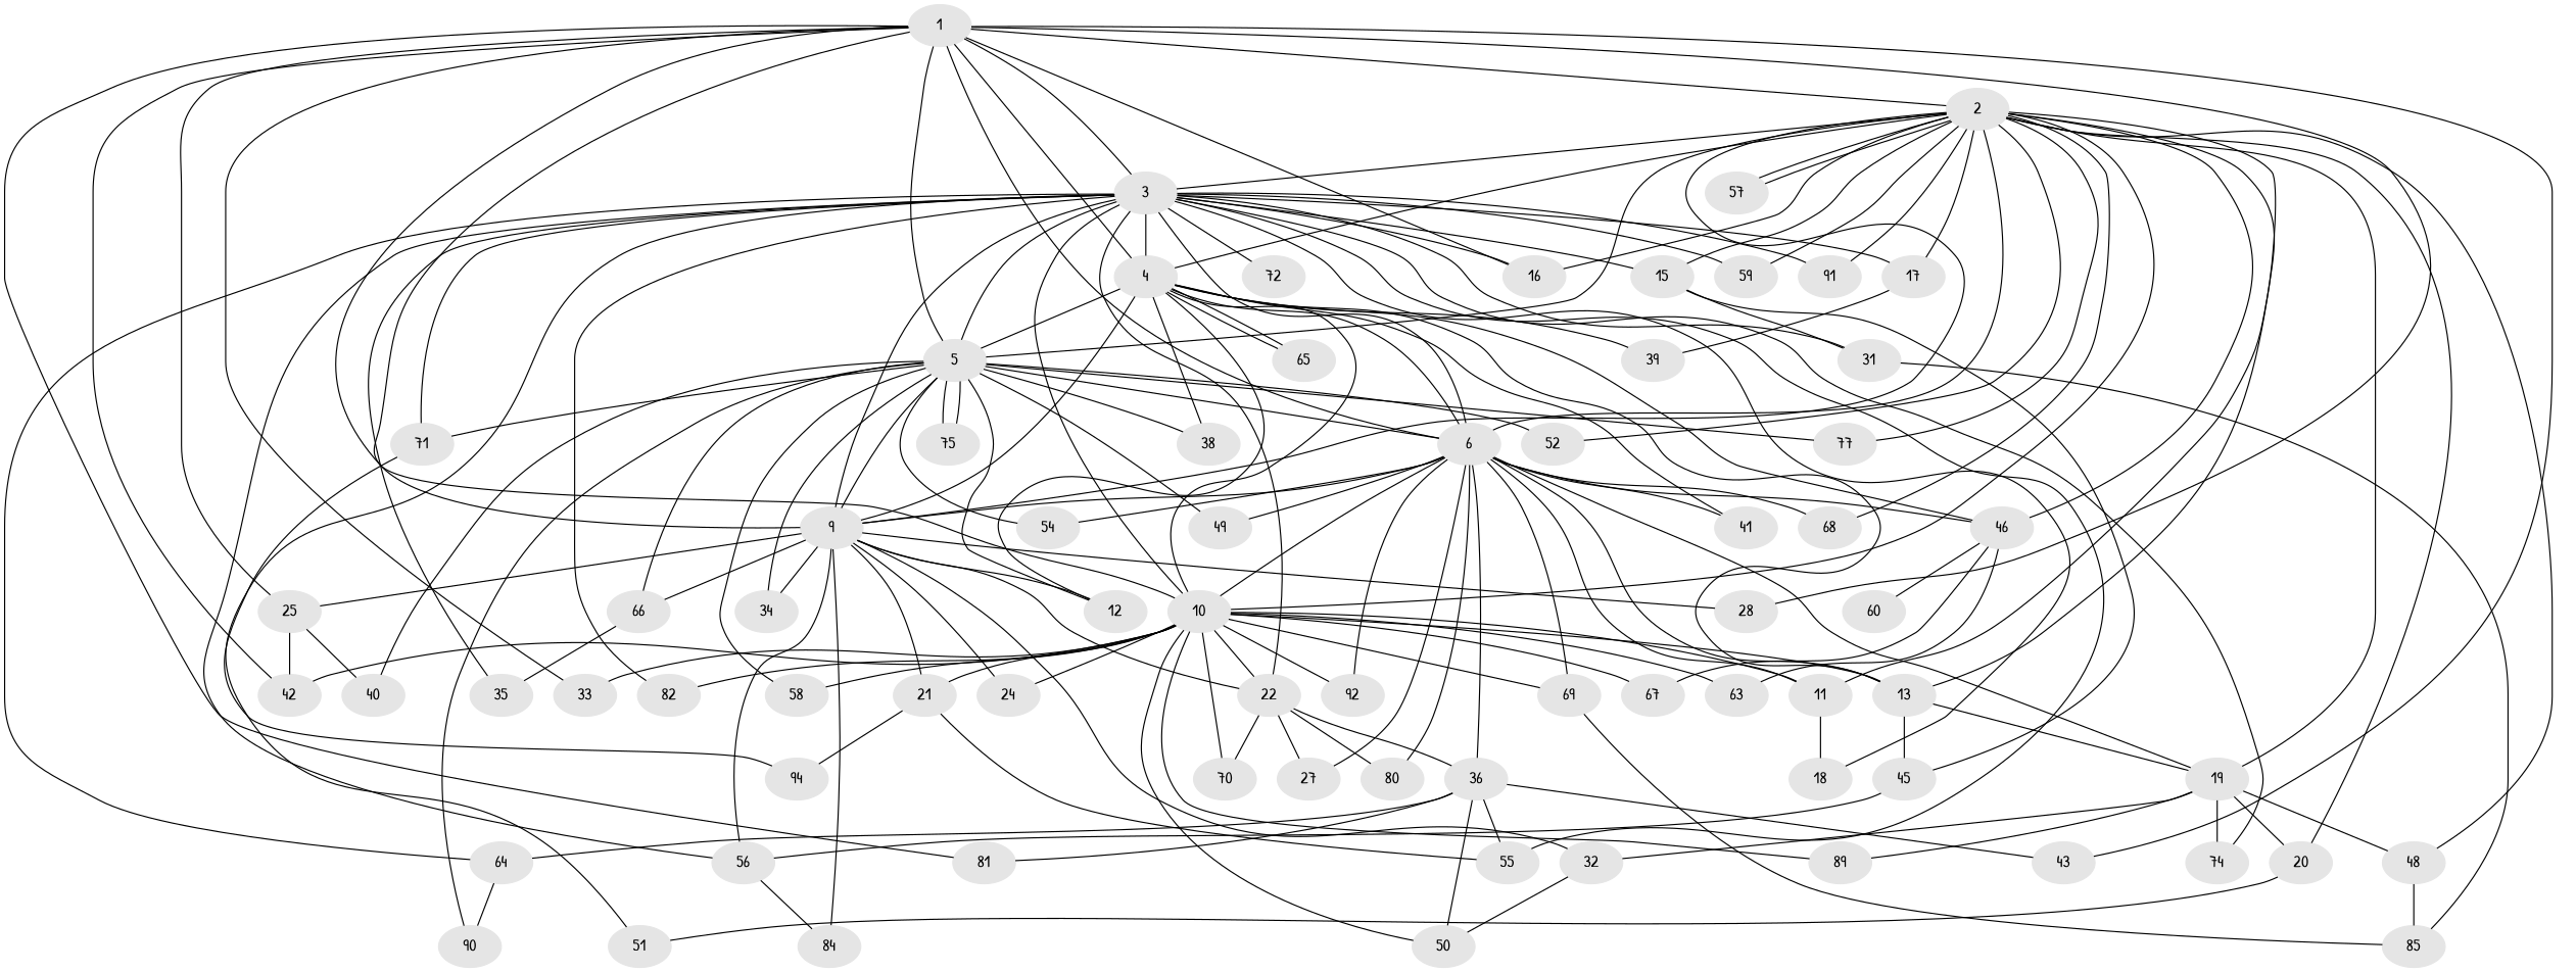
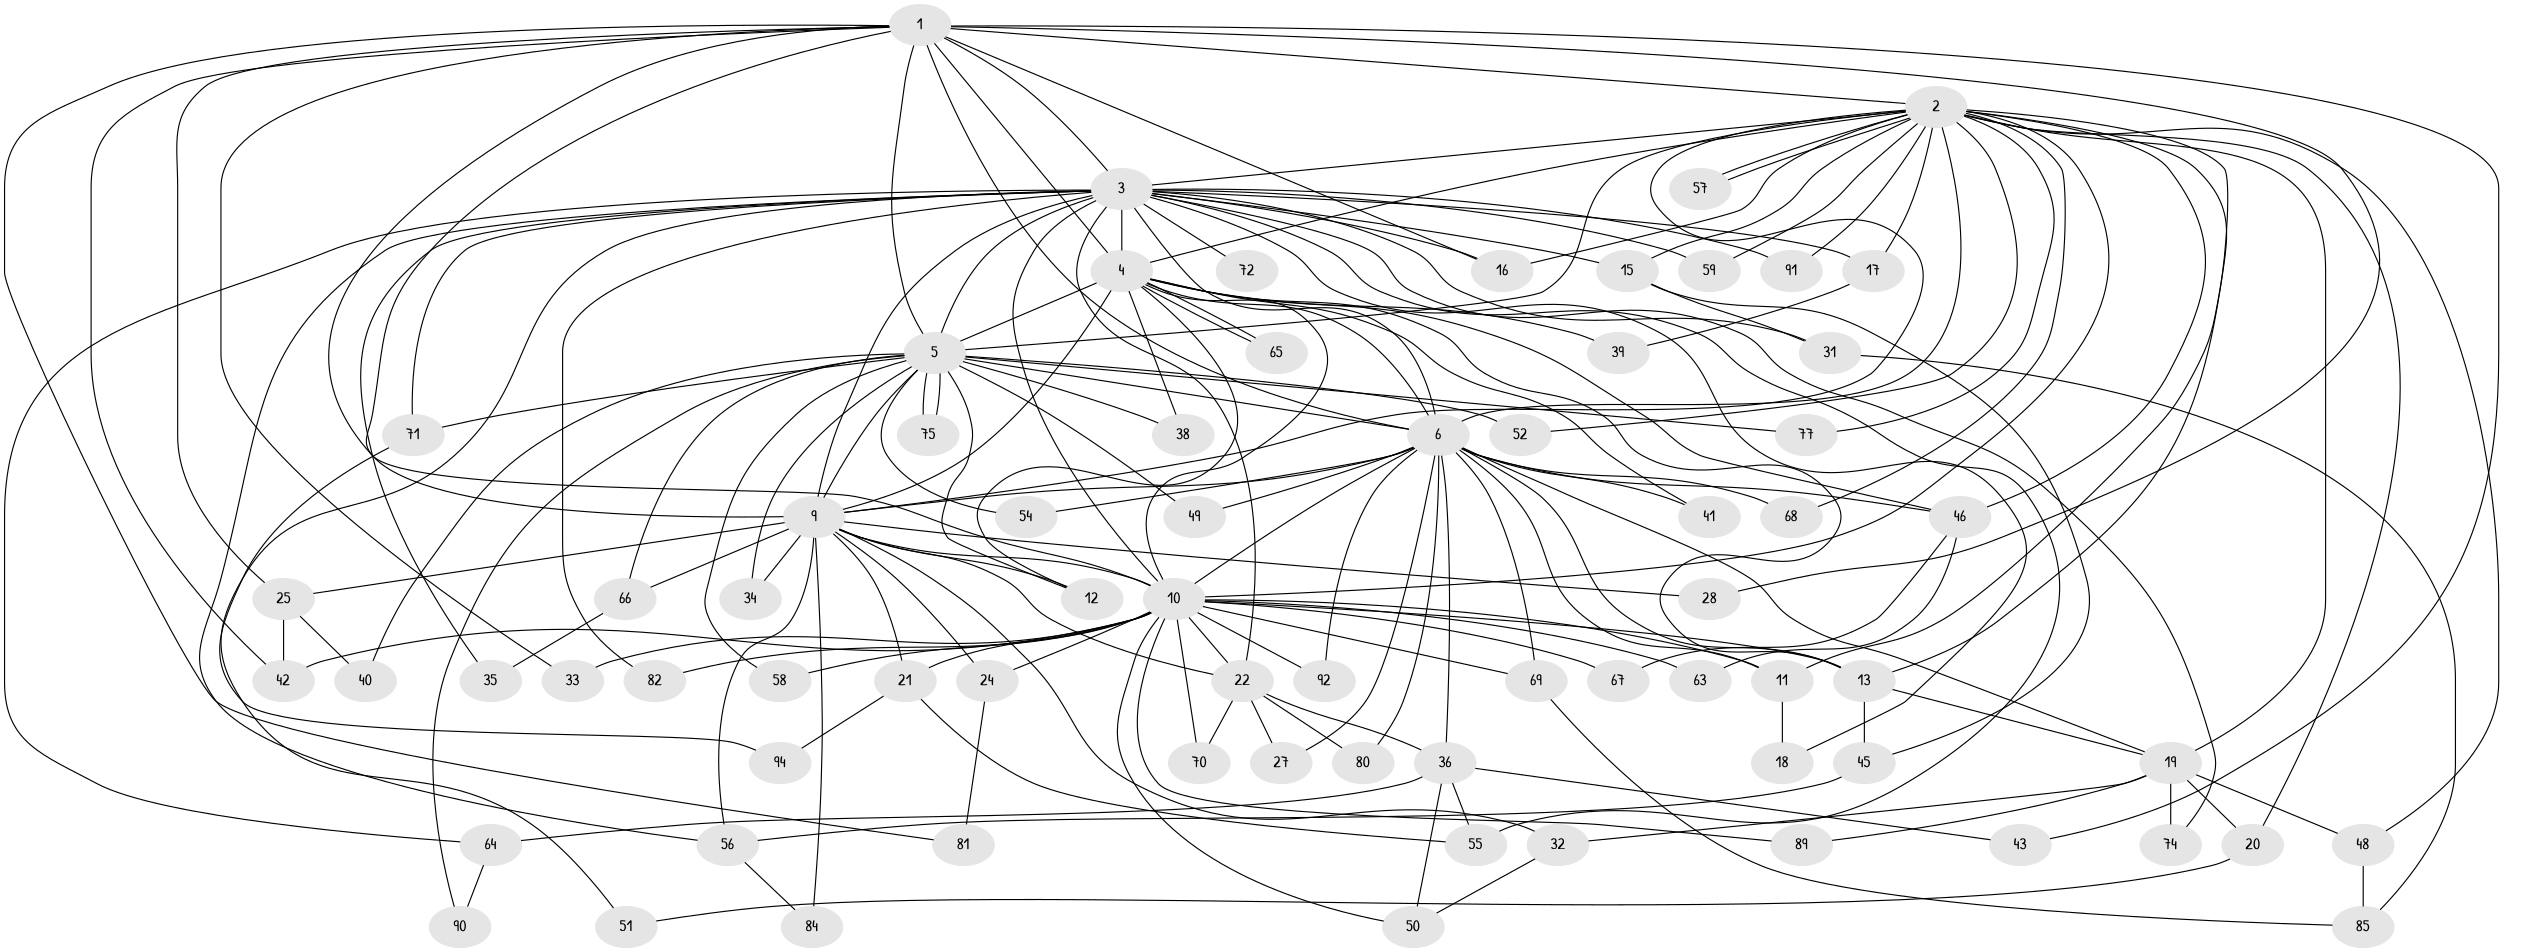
  graph {
    fontname="Patrick Hand"
    node [color=gray90 fontname="Patrick Hand" style=filled]
    edge [fontname="Patrick Hand"]
    1 [super="+30"]
    2 [super="+47"]
    3 [super="+7"]
    4 [super="+88"]
    5 [super="+14"]
    6 [super="+8"]
    9 [super="+83"]
    10 [super="+73"]
    16 [super="+37"]
    25 [super="+86"]
    28
    33
    42
    43
    81
    13 [super="+44"]
    15 [super="+76"]
    17 [super="+23"]
    19 [super="+26"]
    20
    46 [super="+53"]
    48 [super="+78"]
    52
    57
    59
    68
    77
    91
    11
    18
    22 [super="+79"]
    31
    35
    51
    55
    56
    64
    71
    72
    74
    82
    12 [super="+29"]
    38
    39
    41
    65
    34
    40
    49
    54
    58
    66
    75
    90
    27
    36 [super="+62"]
    69 [super="+93"]
    80
    92
    21
    24
    32
    84
    50 [super="+61"]
    63
    67
    70
    89
    45 [super="+87"]
-   60
    85
    94
    1 -- 2
    1 -- 3 [weight=2]
    1 -- 4
    1 -- 5
    1 -- 6 [weight=3]
    1 -- 9
    1 -- 10
    1 -- 16
    1 -- 25
    1 -- 28
    1 -- 33
    1 -- 42
    1 -- 43
    1 -- 81
    2 -- 3 [weight=2]
    2 -- 4
    2 -- 5
    2 -- 6 [weight=2]
    2 -- 9
    2 -- 10
    2 -- 16
    2 -- 13
    2 -- 15
    2 -- 17
    2 -- 19
    2 -- 20
    2 -- 46
    2 -- 48
    2 -- 52
    2 -- 57
    2 -- 57
    2 -- 59
    2 -- 68
    2 -- 77
    2 -- 91
    2 -- 11
    3 -- 4 [weight=3]
    3 -- 5 [weight=3]
    3 -- 6 [weight=4]
    3 -- 9 [weight=2]
    3 -- 10 [weight=3]
    3 -- 16
    3 -- 15 [weight=2]
    3 -- 17 [weight=2]
    3 -- 59
    3 -- 91
    3 -- 18
    3 -- 22
    3 -- 31
    3 -- 35
    3 -- 51
    3 -- 55
    3 -- 56
    3 -- 64
    3 -- 71
    3 -- 72
    3 -- 74
    3 -- 82
    4 -- 5
    4 -- 6 [weight=2]
    4 -- 9
    4 -- 10
    4 -- 13
    4 -- 46
    4 -- 12
    4 -- 38
    4 -- 39
    4 -- 41
    4 -- 65
    4 -- 65
    5 -- 6 [weight=2]
    5 -- 9
    5 -- 52
    5 -- 77
    5 -- 71
    5 -- 12
    5 -- 38
    5 -- 34
    5 -- 40
    5 -- 49
    5 -- 54
    5 -- 58
    5 -- 66
    5 -- 75
    5 -- 75
    5 -- 90
    6 -- 9 [weight=2]
    6 -- 10 [weight=2]
    6 -- 13
    6 -- 19
    6 -- 46
    6 -- 68
    6 -- 11
    6 -- 41
    6 -- 49
    6 -- 54
    6 -- 27
    6 -- 36
    6 -- 69
    6 -- 80
    6 -- 92
+   9 -- 10
    9 -- 25
    9 -- 28
    9 -- 22
    9 -- 56
    9 -- 12
    9 -- 34
    9 -- 66
    9 -- 21
    9 -- 24 [weight=2]
    9 -- 32
    9 -- 84
    10 -- 33
    10 -- 42
    10 -- 13
    10 -- 11
    10 -- 22
    10 -- 82
    10 -- 58
    10 -- 69
    10 -- 92
    10 -- 21
    10 -- 24
    10 -- 50
    10 -- 63
    10 -- 67
    10 -- 70
    10 -- 89
    25 -- 42
    25 -- 40
    13 -- 19
    13 -- 45
    15 -- 31
    15 -- 45
    17 -- 39
    19 -- 20
    19 -- 48
    19 -- 74
    19 -- 32
    19 -- 89
    20 -- 51
    46 -- 63
    46 -- 67
-   46 -- 60
    48 -- 85
    11 -- 18
    22 -- 27
    22 -- 36
    22 -- 80
    22 -- 70
    31 -- 85
    56 -- 84
    64 -- 90
    71 -- 94
    66 -- 35
    36 -- 43
-   36 -- 81
+   24 -- 81
    36 -- 55
    36 -- 64
    36 -- 50 [weight=2]
    69 -- 85
    21 -- 55
    21 -- 94
    32 -- 50
    45 -- 56
  }
